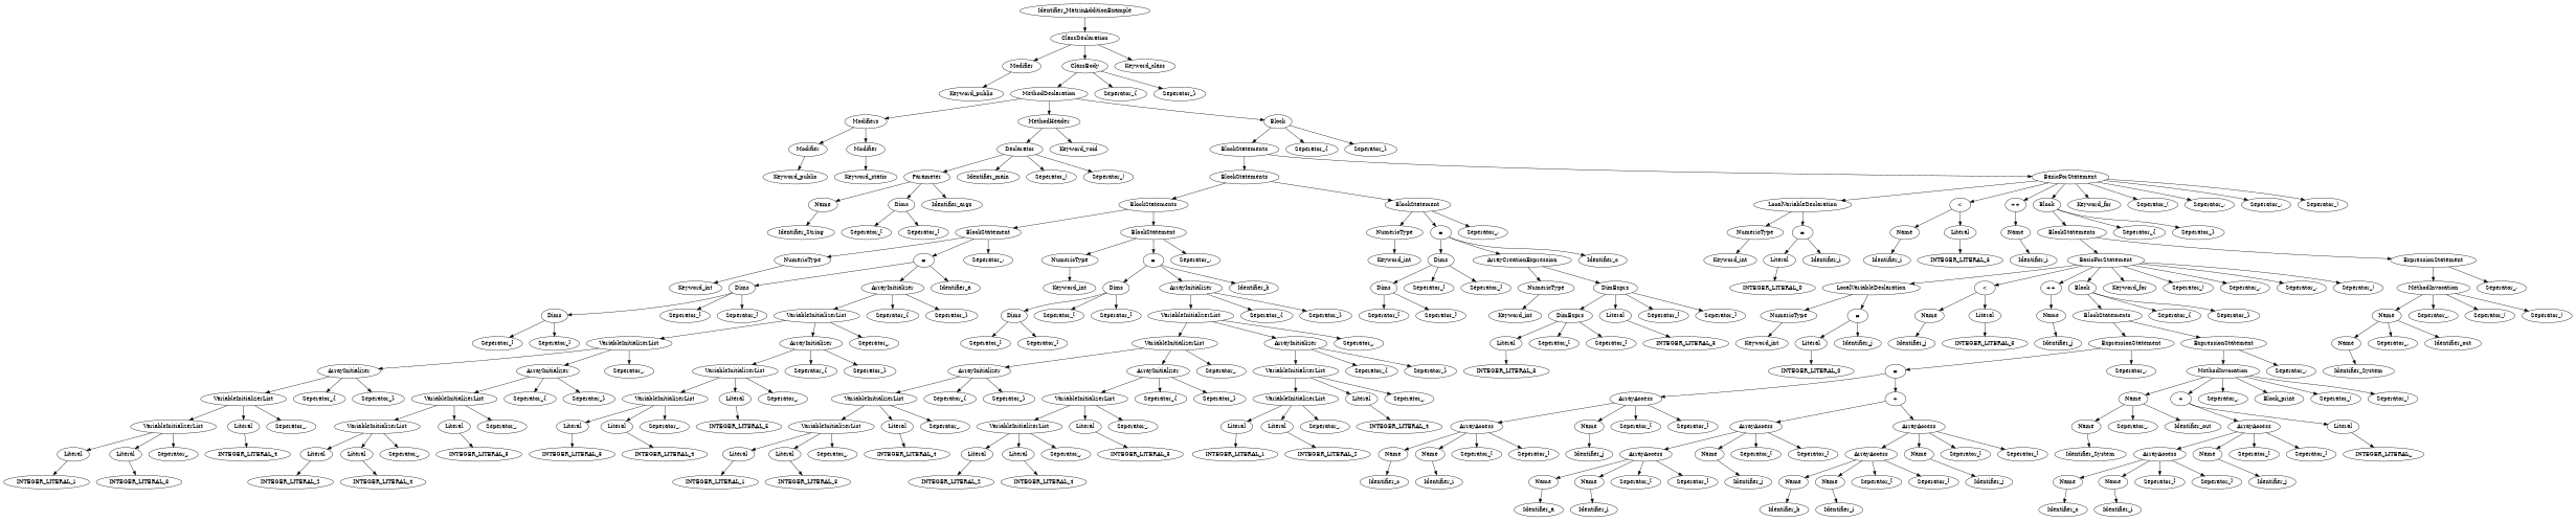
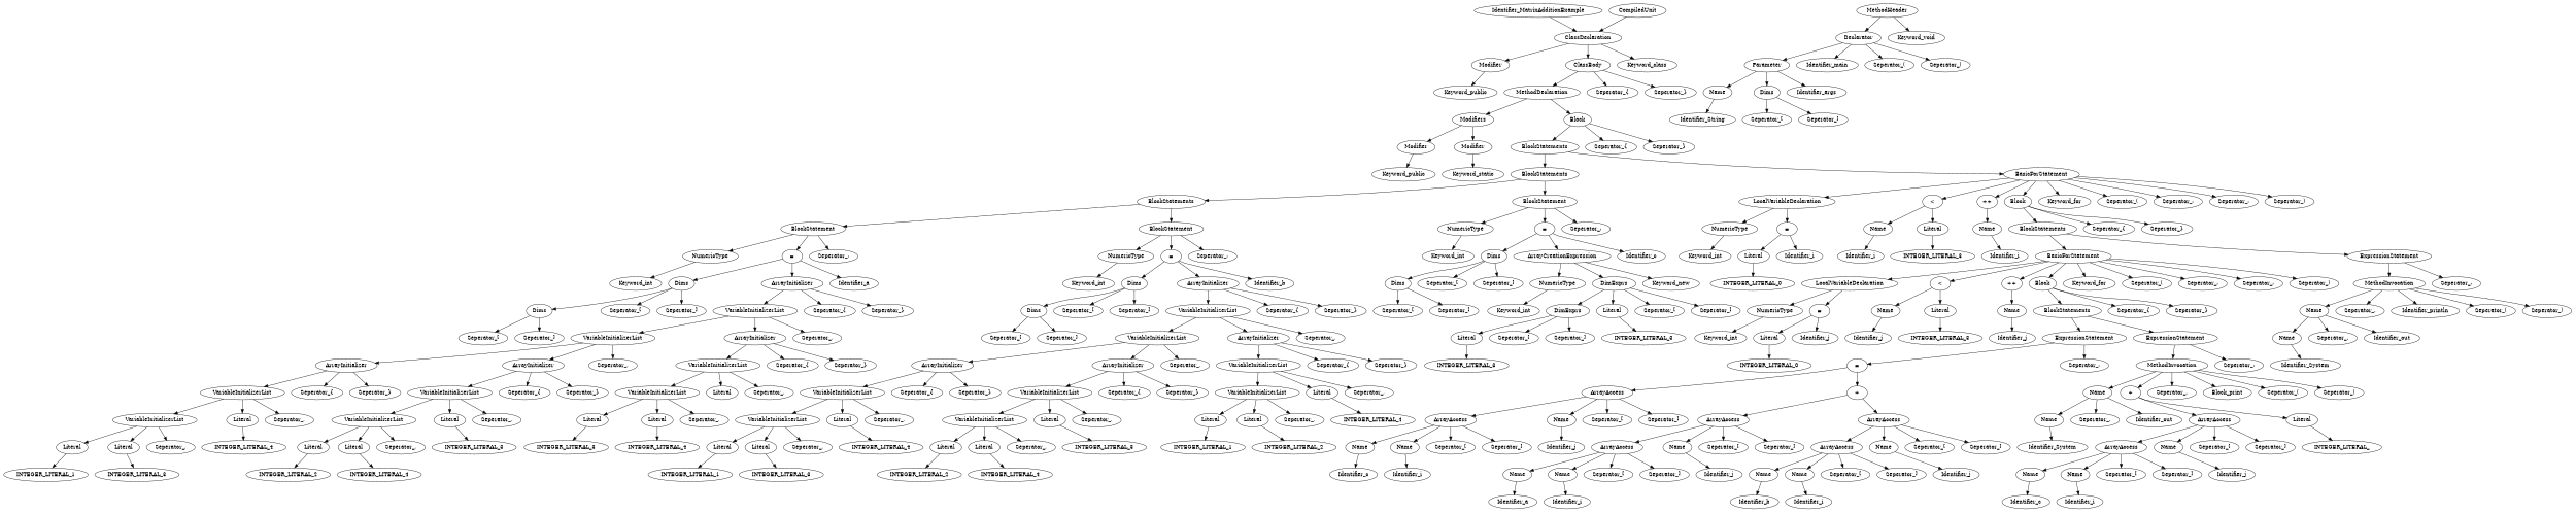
  digraph {
    node [ordering=out]
    n1 [label=Keyword_public]
    n2 [label=Modifier]
    n3 [label=Keyword_public]
    n4 [label=Modifier]
    n5 [label=Keyword_static]
    n6 [label=Modifier]
    n7 [label=Modifiers]
    n8 [label=Identifier_String]
    n9 [label=Name]
    n10 [label="Seperator_["]
    n11 [label="Seperator_]"]
    n12 [label=Dims]
    n13 [label=Identifier_args]
    n14 [label=Parameter]
    n15 [label=Identifier_main]
    n16 [label="Seperator_("]
    n17 [label="Seperator_)"]
    n18 [label=Declarator]
    n19 [label=Keyword_void]
    n20 [label=MethodHeader]
    n21 [label=Keyword_int]
    n22 [label=NumericType]
    n23 [label="Seperator_["]
    n24 [label="Seperator_]"]
    n25 [label=Dims]
    n26 [label="Seperator_["]
    n27 [label="Seperator_]"]
    n28 [label=Dims]
    n29 [label=INTEGER_LITERAL_1]
    n30 [label=Literal]
    n31 [label=INTEGER_LITERAL_3]
    n32 [label=Literal]
    n33 [label="Seperator_,"]
    n34 [label=VariableInitializerList]
    n35 [label=INTEGER_LITERAL_4]
    n36 [label=Literal]
    n37 [label="Seperator_,"]
    n38 [label=VariableInitializerList]
    n39 [label="Seperator_{"]
    n40 [label="Seperator_}"]
    n41 [label=ArrayInitializer]
    n42 [label=INTEGER_LITERAL_2]
    n43 [label=Literal]
    n44 [label=INTEGER_LITERAL_4]
    n45 [label=Literal]
    n46 [label="Seperator_,"]
    n47 [label=VariableInitializerList]
    n48 [label=INTEGER_LITERAL_3]
    n49 [label=Literal]
    n50 [label="Seperator_,"]
    n51 [label=VariableInitializerList]
    n52 [label="Seperator_{"]
    n53 [label="Seperator_}"]
    n54 [label=ArrayInitializer]
    n55 [label="Seperator_,"]
    n56 [label=VariableInitializerList]
    n57 [label=INTEGER_LITERAL_3]
    n58 [label=Literal]
    n59 [label=INTEGER_LITERAL_4]
    n60 [label=Literal]
    n61 [label="Seperator_,"]
    n62 [label=VariableInitializerList]
-   n63 [label=INTEGER_LITERAL_5]
    n64 [label=Literal]
    n65 [label="Seperator_,"]
    n66 [label=VariableInitializerList]
    n67 [label="Seperator_{"]
    n68 [label="Seperator_}"]
    n69 [label=ArrayInitializer]
    n70 [label="Seperator_,"]
    n71 [label=VariableInitializerList]
    n72 [label="Seperator_{"]
    n73 [label="Seperator_}"]
    n74 [label=ArrayInitializer]
    n75 [label=Identifier_a]
    n76 [label="="]
    n77 [label="Seperator_;"]
    n78 [label=BlockStatement]
    n79 [label=Keyword_int]
    n80 [label=NumericType]
    n81 [label="Seperator_["]
    n82 [label="Seperator_]"]
    n83 [label=Dims]
    n84 [label="Seperator_["]
    n85 [label="Seperator_]"]
    n86 [label=Dims]
    n87 [label=INTEGER_LITERAL_1]
    n88 [label=Literal]
    n89 [label=INTEGER_LITERAL_3]
    n90 [label=Literal]
    n91 [label="Seperator_,"]
    n92 [label=VariableInitializerList]
    n93 [label=INTEGER_LITERAL_4]
    n94 [label=Literal]
    n95 [label="Seperator_,"]
    n96 [label=VariableInitializerList]
    n97 [label="Seperator_{"]
    n98 [label="Seperator_}"]
    n99 [label=ArrayInitializer]
    n100 [label=INTEGER_LITERAL_2]
    n101 [label=Literal]
    n102 [label=INTEGER_LITERAL_4]
    n103 [label=Literal]
    n104 [label="Seperator_,"]
    n105 [label=VariableInitializerList]
    n106 [label=INTEGER_LITERAL_3]
    n107 [label=Literal]
    n108 [label="Seperator_,"]
    n109 [label=VariableInitializerList]
    n110 [label="Seperator_{"]
    n111 [label="Seperator_}"]
    n112 [label=ArrayInitializer]
    n113 [label="Seperator_,"]
    n114 [label=VariableInitializerList]
    n115 [label=INTEGER_LITERAL_1]
    n116 [label=Literal]
    n117 [label=INTEGER_LITERAL_2]
    n118 [label=Literal]
    n119 [label="Seperator_,"]
    n120 [label=VariableInitializerList]
    n121 [label=INTEGER_LITERAL_4]
    n122 [label=Literal]
    n123 [label="Seperator_,"]
    n124 [label=VariableInitializerList]
    n125 [label="Seperator_{"]
    n126 [label="Seperator_}"]
    n127 [label=ArrayInitializer]
    n128 [label="Seperator_,"]
    n129 [label=VariableInitializerList]
    n130 [label="Seperator_{"]
    n131 [label="Seperator_}"]
    n132 [label=ArrayInitializer]
    n133 [label=Identifier_b]
    n134 [label="="]
    n135 [label="Seperator_;"]
    n136 [label=BlockStatement]
    n137 [label=BlockStatements]
    n138 [label=Keyword_int]
    n139 [label=NumericType]
    n140 [label="Seperator_["]
    n141 [label="Seperator_]"]
    n142 [label=Dims]
    n143 [label="Seperator_["]
    n144 [label="Seperator_]"]
    n145 [label=Dims]
    n146 [label=Keyword_int]
    n147 [label=NumericType]
    n148 [label=INTEGER_LITERAL_3]
    n149 [label=Literal]
    n150 [label="Seperator_["]
    n151 [label="Seperator_]"]
    n152 [label=DimExprs]
    n153 [label=INTEGER_LITERAL_3]
    n154 [label=Literal]
    n155 [label="Seperator_["]
    n156 [label="Seperator_]"]
    n157 [label=DimExprs]
+   n158 [label=Keyword_new]
    n159 [label=ArrayCreationExpression]
    n160 [label=Identifier_c]
    n161 [label="="]
    n162 [label="Seperator_;"]
    n163 [label=BlockStatement]
    n164 [label=BlockStatements]
    n165 [label=Keyword_int]
    n166 [label=NumericType]
    n167 [label=INTEGER_LITERAL_0]
    n168 [label=Literal]
    n169 [label=Identifier_i]
    n170 [label="="]
    n171 [label=LocalVariableDeclaration]
    n172 [label=Identifier_i]
    n173 [label=Name]
    n174 [label=INTEGER_LITERAL_3]
    n175 [label=Literal]
    n176 [label="<"]
    n177 [label=Identifier_i]
    n178 [label=Name]
    n179 [label="++"]
    n180 [label=Keyword_int]
    n181 [label=NumericType]
    n182 [label=INTEGER_LITERAL_0]
    n183 [label=Literal]
    n184 [label=Identifier_j]
    n185 [label="="]
    n186 [label=LocalVariableDeclaration]
    n187 [label=Identifier_j]
    n188 [label=Name]
    n189 [label=INTEGER_LITERAL_3]
    n190 [label=Literal]
    n191 [label="<"]
    n192 [label=Identifier_j]
    n193 [label=Name]
    n194 [label="++"]
    n195 [label=Identifier_c]
    n196 [label=Name]
    n197 [label=Identifier_i]
    n198 [label=Name]
    n199 [label="Seperator_["]
    n200 [label="Seperator_]"]
    n201 [label=ArrayAccess]
    n202 [label=Identifier_j]
    n203 [label=Name]
    n204 [label="Seperator_["]
    n205 [label="Seperator_]"]
    n206 [label=ArrayAccess]
    n207 [label=Identifier_a]
    n208 [label=Name]
    n209 [label=Identifier_i]
    n210 [label=Name]
    n211 [label="Seperator_["]
    n212 [label="Seperator_]"]
    n213 [label=ArrayAccess]
    n214 [label=Identifier_j]
    n215 [label=Name]
    n216 [label="Seperator_["]
    n217 [label="Seperator_]"]
    n218 [label=ArrayAccess]
    n219 [label=Identifier_b]
    n220 [label=Name]
    n221 [label=Identifier_i]
    n222 [label=Name]
    n223 [label="Seperator_["]
    n224 [label="Seperator_]"]
    n225 [label=ArrayAccess]
    n226 [label=Identifier_j]
    n227 [label=Name]
    n228 [label="Seperator_["]
    n229 [label="Seperator_]"]
    n230 [label=ArrayAccess]
    n231 [label="+"]
    n232 [label="="]
    n233 [label="Seperator_;"]
    n234 [label=ExpressionStatement]
    n235 [label=Identifier_System]
    n236 [label=Name]
    n237 [label="Seperator_."]
    n238 [label=Identifier_out]
    n239 [label=Name]
    n240 [label=Identifier_c]
    n241 [label=Name]
    n242 [label=Identifier_i]
    n243 [label=Name]
    n244 [label="Seperator_["]
    n245 [label="Seperator_]"]
    n246 [label=ArrayAccess]
    n247 [label=Identifier_j]
    n248 [label=Name]
    n249 [label="Seperator_["]
    n250 [label="Seperator_]"]
    n251 [label=ArrayAccess]
    n252 [label=INTEGER_LITERAL_]
    n253 [label=Literal]
    n254 [label="+"]
    n255 [label="Seperator_."]
    n256 [label=Block_print]
    n257 [label="Seperator_("]
    n258 [label="Seperator_)"]
    n259 [label=MethodInvocation]
    n260 [label="Seperator_;"]
    n261 [label=ExpressionStatement]
    n262 [label=BlockStatements]
    n263 [label="Seperator_{"]
    n264 [label="Seperator_}"]
    n265 [label=Block]
    n266 [label=Keyword_for]
    n267 [label="Seperator_("]
    n268 [label="Seperator_;"]
    n269 [label="Seperator_;"]
    n270 [label="Seperator_)"]
    n271 [label=BasicForStatement]
    n272 [label=Identifier_System]
    n273 [label=Name]
    n274 [label="Seperator_."]
    n275 [label=Identifier_out]
    n276 [label=Name]
    n277 [label="Seperator_."]
+   n278 [label=Identifier_println]
    n279 [label="Seperator_("]
    n280 [label="Seperator_)"]
    n281 [label=MethodInvocation]
    n282 [label="Seperator_;"]
    n283 [label=ExpressionStatement]
    n284 [label=BlockStatements]
    n285 [label="Seperator_{"]
    n286 [label="Seperator_}"]
    n287 [label=Block]
    n288 [label=Keyword_for]
    n289 [label="Seperator_("]
    n290 [label="Seperator_;"]
    n291 [label="Seperator_;"]
    n292 [label="Seperator_)"]
    n293 [label=BasicForStatement]
    n294 [label=BlockStatements]
    n295 [label="Seperator_{"]
    n296 [label="Seperator_}"]
    n297 [label=Block]
    n298 [label=MethodDeclaration]
    n299 [label="Seperator_{"]
    n300 [label="Seperator_}"]
    n301 [label=ClassBody]
    n302 [label=Keyword_class]
    n303 [label=Identifier_MatrixAdditionExample]
    n304 [label=ClassDeclaration]
+   n305 [label=CompiledUnit]
    n2 -> n1
    n4 -> n3
    n6 -> n5
    n7 -> n4
    n7 -> n6
    n9 -> n8
    n12 -> n10
    n12 -> n11
    n14 -> n9
    n14 -> n12
    n14 -> n13
    n18 -> n14
    n18 -> n15
    n18 -> n16
    n18 -> n17
    n20 -> n18
    n20 -> n19
    n22 -> n21
    n25 -> n23
    n25 -> n24
    n28 -> n25
    n28 -> n26
    n28 -> n27
    n30 -> n29
    n32 -> n31
    n34 -> n30
    n34 -> n32
    n34 -> n33
    n36 -> n35
    n38 -> n34
    n38 -> n36
    n38 -> n37
    n41 -> n38
    n41 -> n39
    n41 -> n40
    n43 -> n42
    n45 -> n44
    n47 -> n43
    n47 -> n45
    n47 -> n46
    n49 -> n48
    n51 -> n47
    n51 -> n49
    n51 -> n50
    n54 -> n51
    n54 -> n52
    n54 -> n53
    n56 -> n41
    n56 -> n54
    n56 -> n55
    n58 -> n57
    n60 -> n59
    n62 -> n58
    n62 -> n60
    n62 -> n61
-   n64 -> n63
    n66 -> n62
    n66 -> n64
    n66 -> n65
    n69 -> n66
    n69 -> n67
    n69 -> n68
    n71 -> n56
    n71 -> n69
    n71 -> n70
    n74 -> n71
    n74 -> n72
    n74 -> n73
    n76 -> n28
    n76 -> n74
    n76 -> n75
    n78 -> n22
    n78 -> n76
    n78 -> n77
    n80 -> n79
    n83 -> n81
    n83 -> n82
    n86 -> n83
    n86 -> n84
    n86 -> n85
    n88 -> n87
    n90 -> n89
    n92 -> n88
    n92 -> n90
    n92 -> n91
    n94 -> n93
    n96 -> n92
    n96 -> n94
    n96 -> n95
    n99 -> n96
    n99 -> n97
    n99 -> n98
    n101 -> n100
    n103 -> n102
    n105 -> n101
    n105 -> n103
    n105 -> n104
    n107 -> n106
    n109 -> n105
    n109 -> n107
    n109 -> n108
    n112 -> n109
    n112 -> n110
    n112 -> n111
    n114 -> n99
    n114 -> n112
    n114 -> n113
    n116 -> n115
    n118 -> n117
    n120 -> n116
    n120 -> n118
    n120 -> n119
    n122 -> n121
    n124 -> n120
    n124 -> n122
    n124 -> n123
    n127 -> n124
    n127 -> n125
    n127 -> n126
    n129 -> n114
    n129 -> n127
    n129 -> n128
    n132 -> n129
    n132 -> n130
    n132 -> n131
    n134 -> n86
    n134 -> n132
    n134 -> n133
    n136 -> n80
    n136 -> n134
    n136 -> n135
    n137 -> n78
    n137 -> n136
    n139 -> n138
    n142 -> n140
    n142 -> n141
    n145 -> n142
    n145 -> n143
    n145 -> n144
    n147 -> n146
    n149 -> n148
    n152 -> n149
    n152 -> n150
    n152 -> n151
    n154 -> n153
    n157 -> n152
    n157 -> n154
    n157 -> n155
    n157 -> n156
    n159 -> n147
    n159 -> n157
+   n159 -> n158
    n161 -> n145
    n161 -> n159
    n161 -> n160
    n163 -> n139
    n163 -> n161
    n163 -> n162
    n164 -> n137
    n164 -> n163
    n166 -> n165
    n168 -> n167
    n170 -> n168
    n170 -> n169
    n171 -> n166
    n171 -> n170
    n173 -> n172
    n175 -> n174
    n176 -> n173
    n176 -> n175
    n178 -> n177
    n179 -> n178
    n181 -> n180
    n183 -> n182
    n185 -> n183
    n185 -> n184
    n186 -> n181
    n186 -> n185
    n188 -> n187
    n190 -> n189
    n191 -> n188
    n191 -> n190
    n193 -> n192
    n194 -> n193
    n196 -> n195
    n198 -> n197
    n201 -> n196
    n201 -> n198
    n201 -> n199
    n201 -> n200
    n203 -> n202
    n206 -> n201
    n206 -> n203
    n206 -> n204
    n206 -> n205
    n208 -> n207
    n210 -> n209
    n213 -> n208
    n213 -> n210
    n213 -> n211
    n213 -> n212
    n215 -> n214
    n218 -> n213
    n218 -> n215
    n218 -> n216
    n218 -> n217
    n220 -> n219
    n222 -> n221
    n225 -> n220
    n225 -> n222
    n225 -> n223
    n225 -> n224
    n227 -> n226
    n230 -> n225
    n230 -> n227
    n230 -> n228
    n230 -> n229
    n231 -> n218
    n231 -> n230
    n232 -> n206
    n232 -> n231
    n234 -> n232
    n234 -> n233
    n236 -> n235
    n239 -> n236
    n239 -> n237
    n239 -> n238
    n241 -> n240
    n243 -> n242
    n246 -> n241
    n246 -> n243
    n246 -> n244
    n246 -> n245
    n248 -> n247
    n251 -> n246
    n251 -> n248
    n251 -> n249
    n251 -> n250
    n253 -> n252
    n254 -> n251
    n254 -> n253
    n259 -> n239
    n259 -> n254
    n259 -> n255
    n259 -> n256
    n259 -> n257
    n259 -> n258
    n261 -> n259
    n261 -> n260
    n262 -> n234
    n262 -> n261
    n265 -> n262
    n265 -> n263
    n265 -> n264
    n271 -> n186
    n271 -> n191
    n271 -> n194
    n271 -> n265
    n271 -> n266
    n271 -> n267
    n271 -> n268
    n271 -> n269
    n271 -> n270
    n273 -> n272
    n276 -> n273
    n276 -> n274
    n276 -> n275
    n281 -> n276
    n281 -> n277
+   n281 -> n278
    n281 -> n279
    n281 -> n280
    n283 -> n281
    n283 -> n282
    n284 -> n271
    n284 -> n283
    n287 -> n284
    n287 -> n285
    n287 -> n286
    n293 -> n171
    n293 -> n176
    n293 -> n179
    n293 -> n287
    n293 -> n288
    n293 -> n289
    n293 -> n290
    n293 -> n291
    n293 -> n292
    n294 -> n164
    n294 -> n293
    n297 -> n294
    n297 -> n295
    n297 -> n296
    n298 -> n7
-   n298 -> n20
    n298 -> n297
    n301 -> n298
    n301 -> n299
    n301 -> n300
    n303 -> n304
    n304 -> n2
    n304 -> n301
    n304 -> n302
+   n305 -> n304
  }
